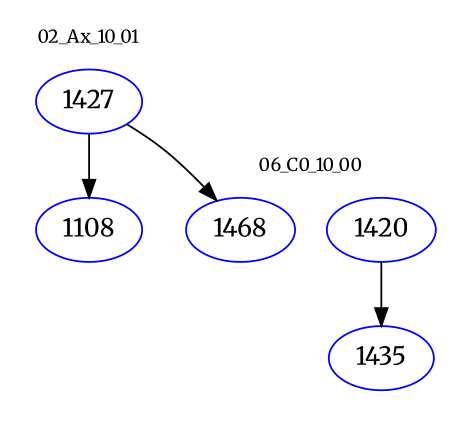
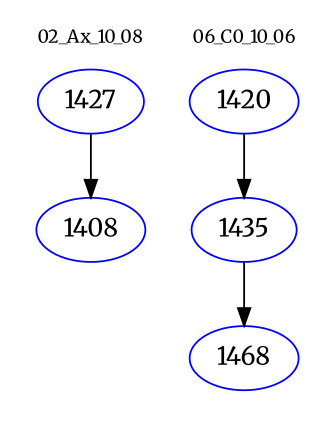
  digraph {
    fontname=Merriweather
    node [color=blue fontname=Merriweather]
    edge [color=black fontname=Merriweather]
    n1 [label=1427]
-   n2 [label=1108]
+   n2 [label=1408]
    n3 [label=1435]
    n4 [label=1420]
    n5 [label=1468]
    subgraph cluster_1 {
      color=white
      fontsize=10
-     label="02_Ax_10_01"
+     label="02_Ax_10_08"
      n1
      n2
    }
    subgraph cluster_2 {
      color=white
      fontsize=10
-     label="06_C0_10_00"
+     label="06_C0_10_06"
      n3
      n4
      n5
    }
    n1 -> n2
-   n1 -> n5
+   n3 -> n5
    n4 -> n3
  }
